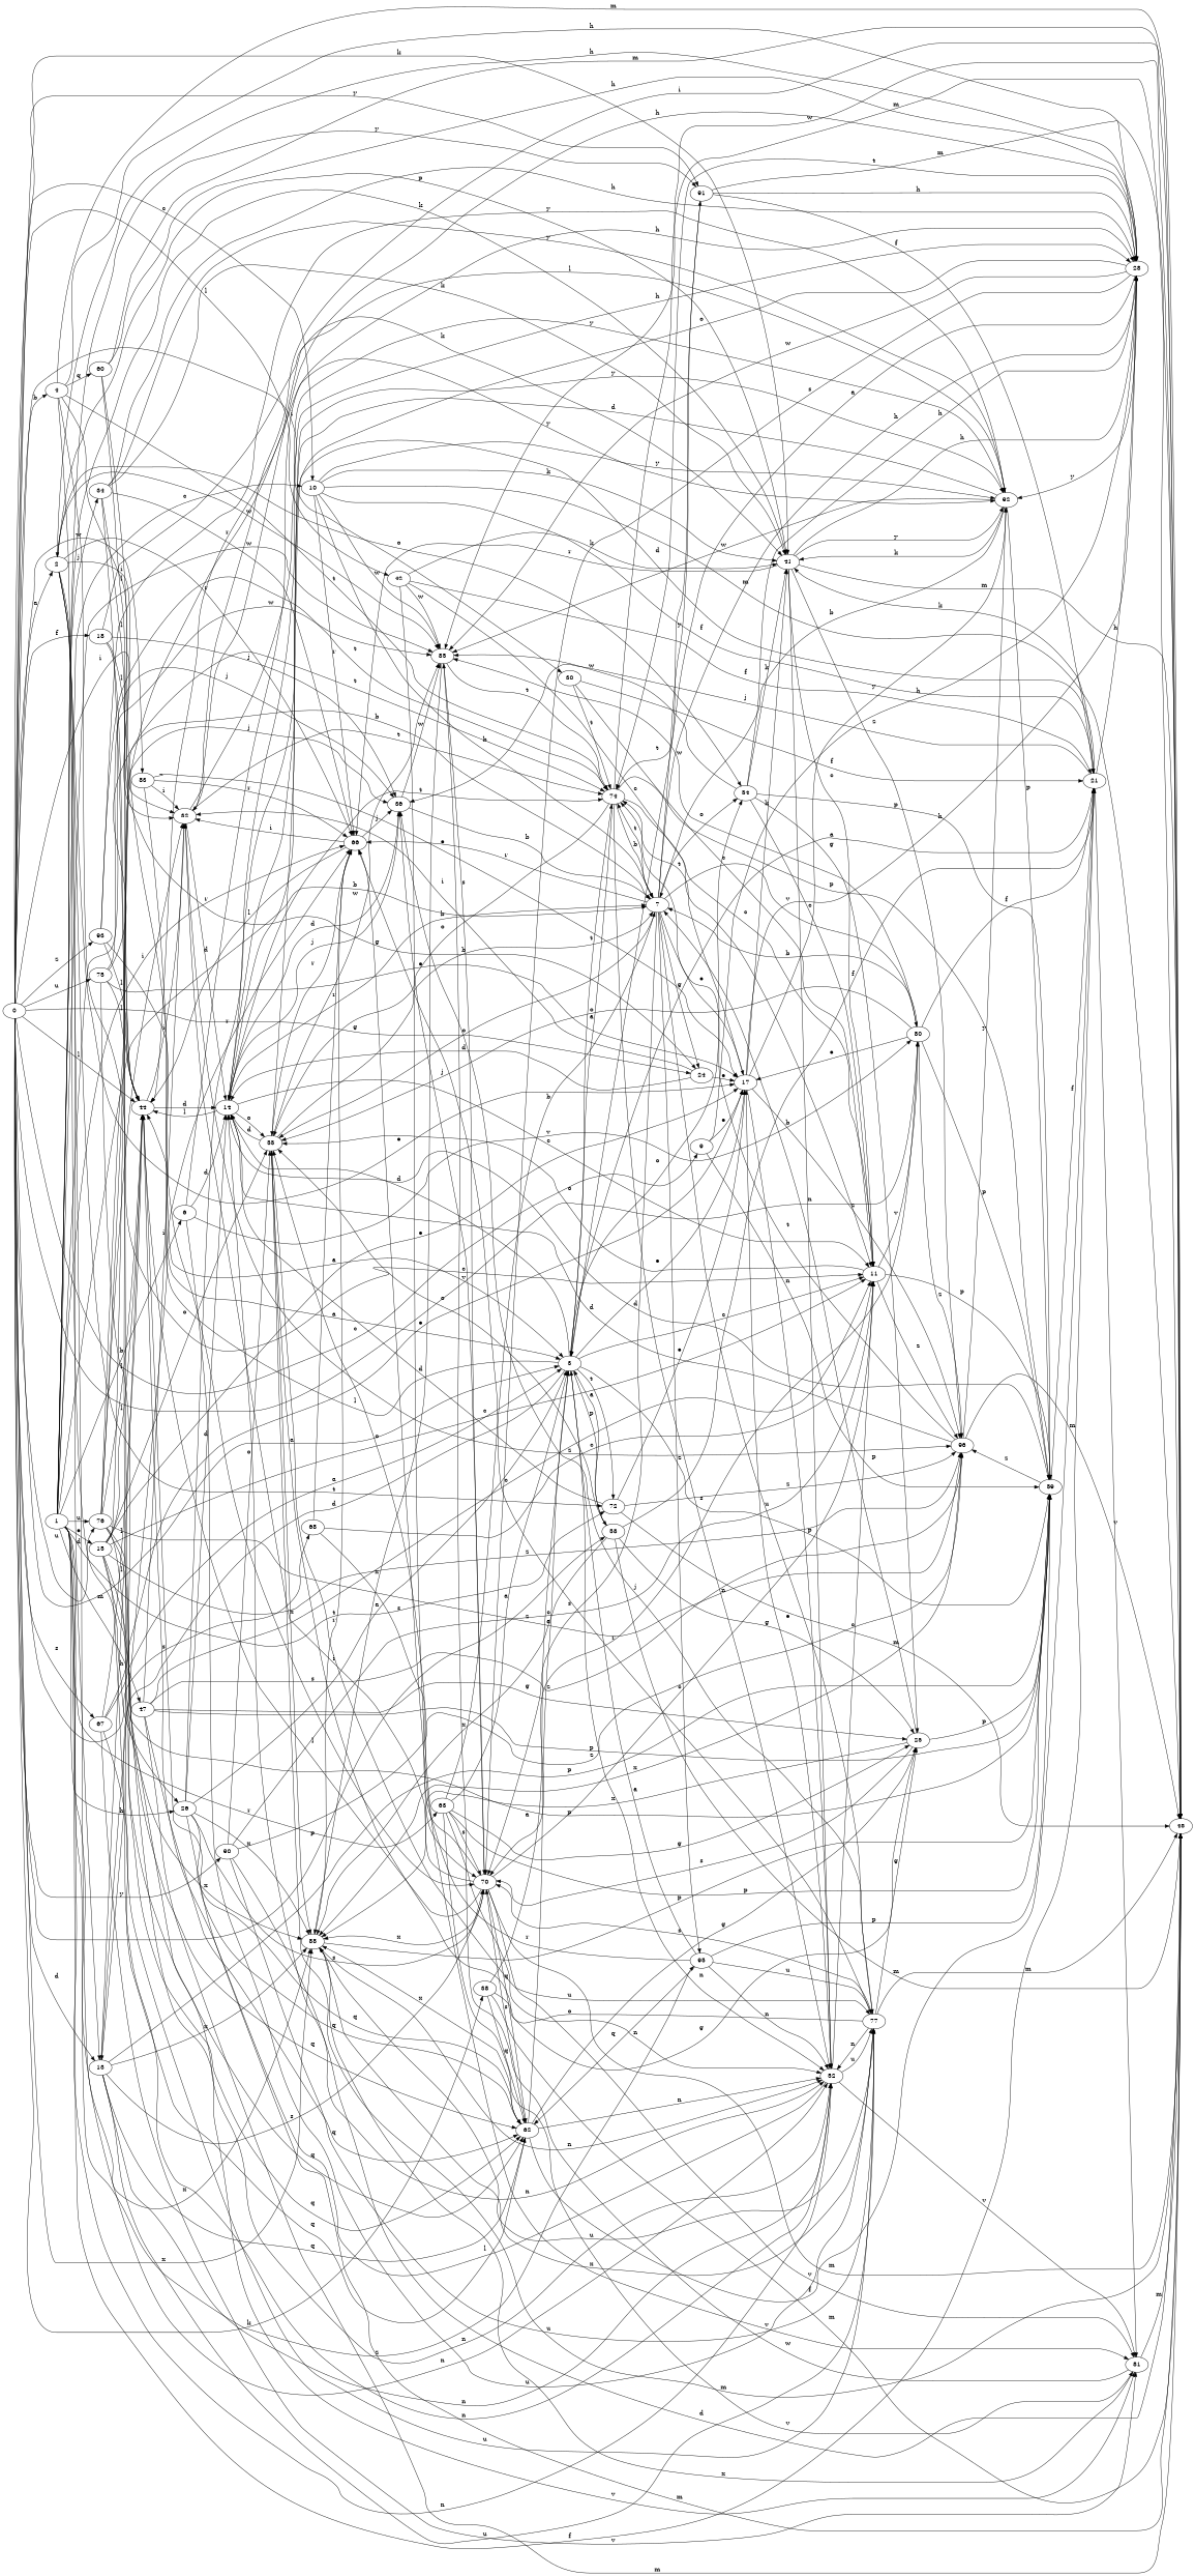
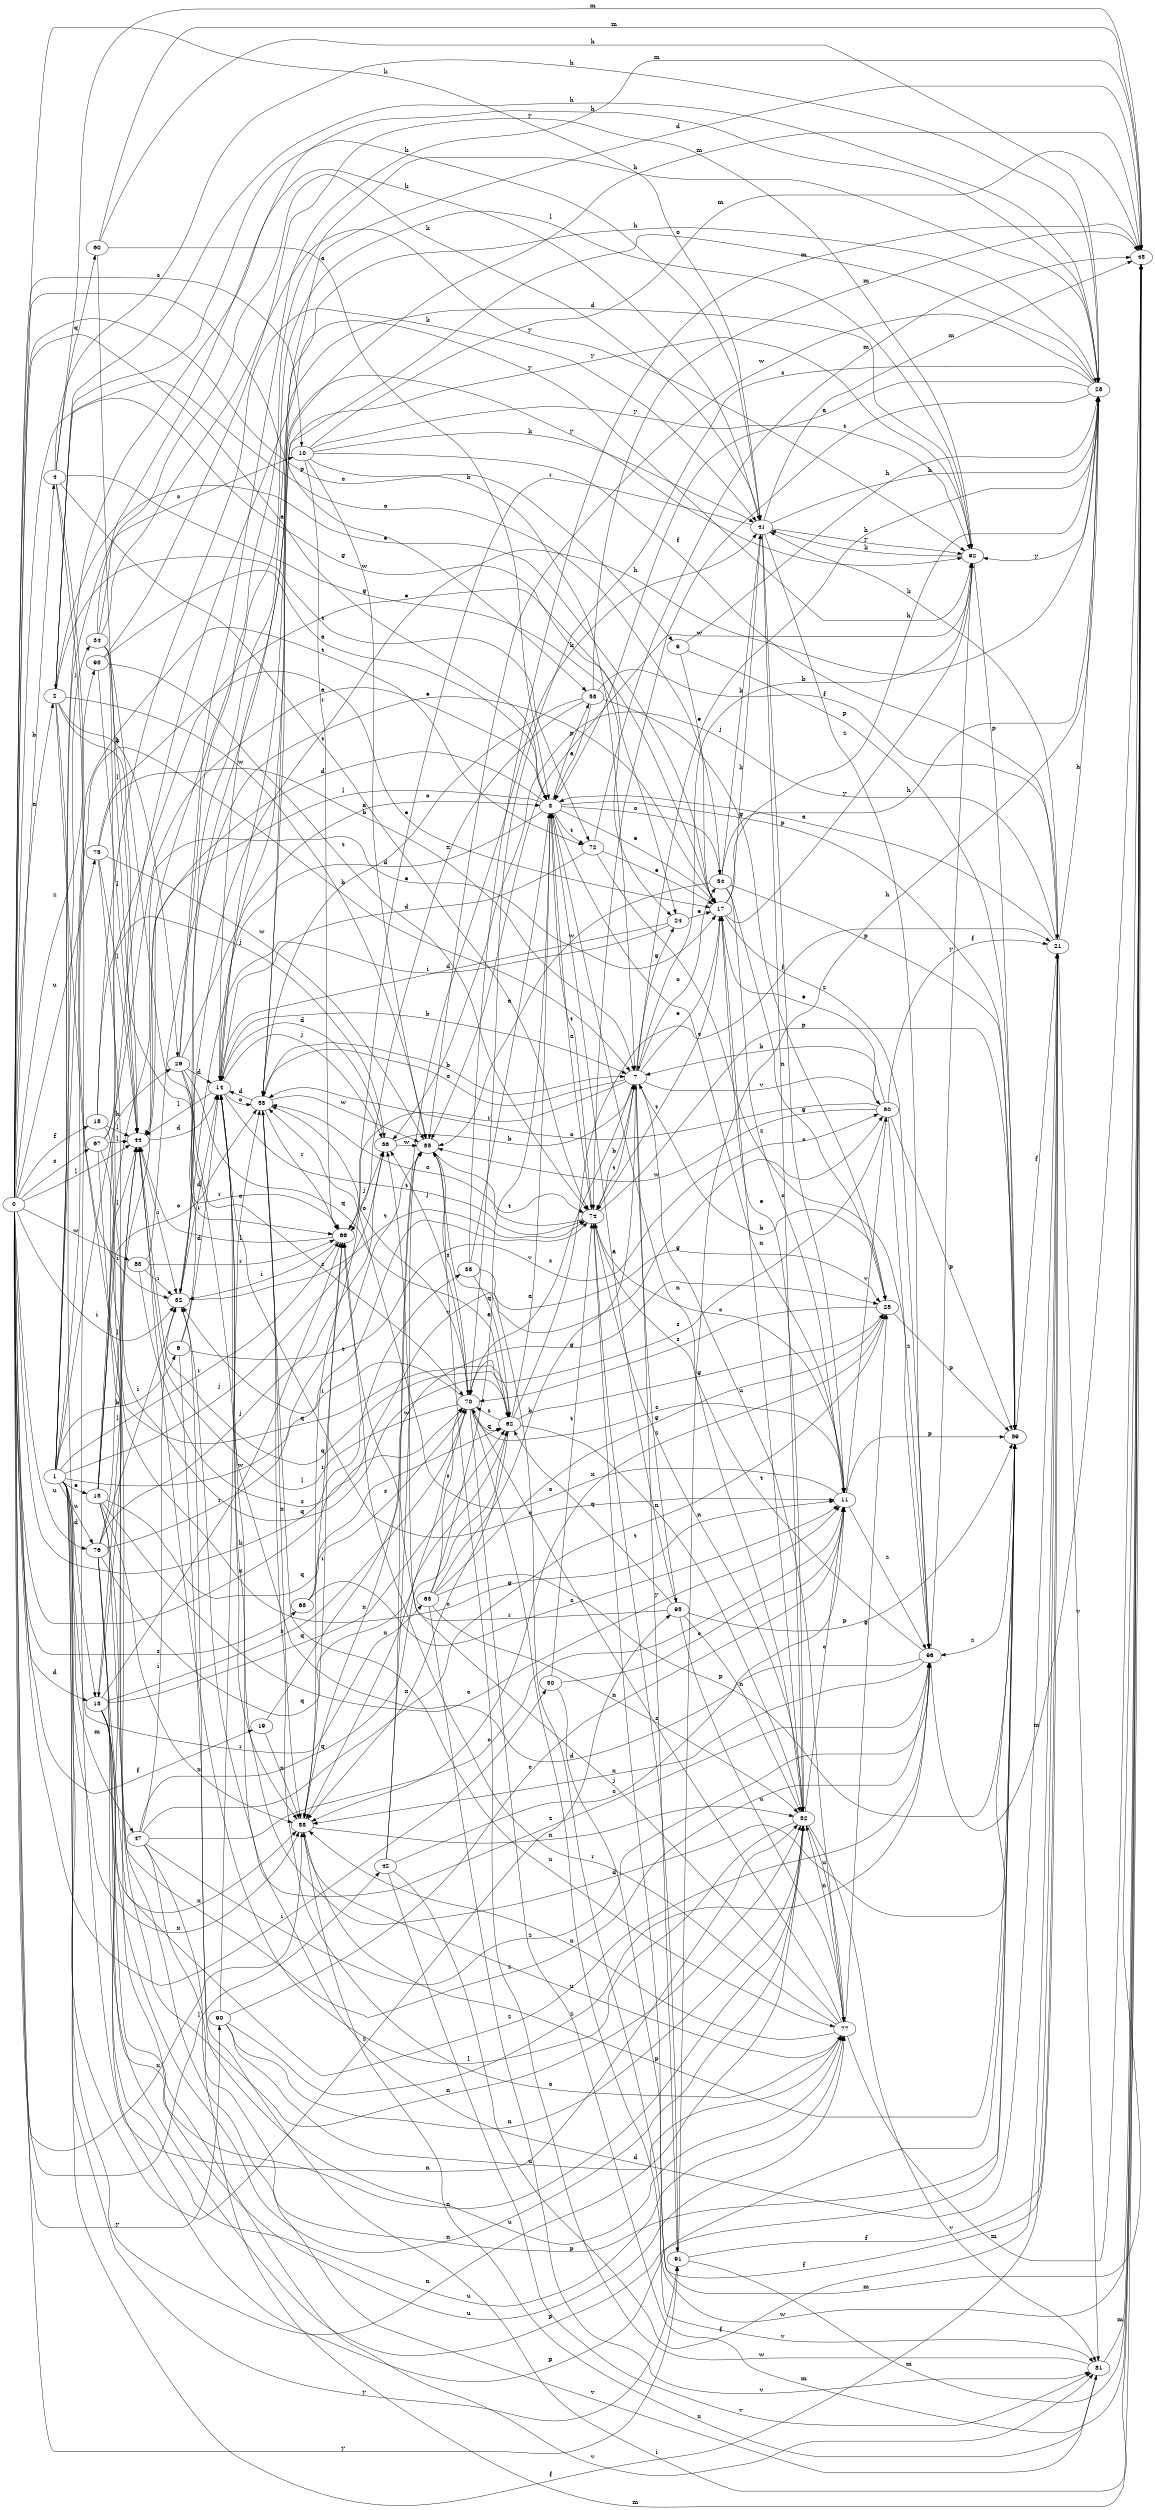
  strict digraph {
    rankdir=LR
    0
    2
    3
    4
    9
    10
    13
    18
+   19
    24
    30
    32
    38
    41
    42
    44
    58
    67
    n19 [label=68]
    75
    76
    80
    83
    88
    90
    91
    93
    26
    66
    72
    85
    17
    54
    52
    11
    14
    59
    74
    28
    48
    60
    7
    21
    92
    77
    70
    62
    36
    25
    96
    81
    55
    1
    6
    15
    34
    47
    63
    95
    0 -> 2 [label=a]
    0 -> 3 [label=a]
    0 -> 4 [label=b]
    0 -> 9 [label=c]
    0 -> 10 [label=c]
    0 -> 13 [label=d]
    0 -> 18 [label=f]
+   0 -> 19 [label=f]
    0 -> 24 [label=g]
    0 -> 30 [label=i]
    0 -> 32 [label=i]
    0 -> 38 [label=k]
    0 -> 41 [label=k]
    0 -> 42 [label=l]
    0 -> 44 [label=l]
    0 -> 58 [label=p]
    0 -> 67 [label=s]
    0 -> n19 [label=s]
    0 -> 75 [label=u]
    0 -> 76 [label=u]
    0 -> 80 [label=v]
    0 -> 83 [label=w]
    0 -> 88 [label=x]
    0 -> 90 [label=y]
    0 -> 91 [label=y]
    0 -> 93 [label=z]
    2 -> 13 [label=d]
    2 -> 32 [label=i]
-   2 -> 41 [label=p]
+   2 -> 41 [label=k]
    2 -> 26 [label=h]
    2 -> 66 [label=r]
    2 -> 72 [label=t]
    2 -> 85 [label=w]
    2 -> 17 [label=e]
    2 -> 54 [label=o]
    3 -> 13 [label=d]
    3 -> 44 [label=l]
    3 -> 58 [label=p]
    3 -> 72 [label=t]
    3 -> 17 [label=e]
    3 -> 54 [label=o]
    3 -> 52 [label=n]
    3 -> 11 [label=c]
    3 -> 14 [label=d]
    3 -> 59 [label=p]
    3 -> 74 [label=t]
    4 -> 24 [label=g]
    4 -> 52 [label=n]
    4 -> 11 [label=c]
    4 -> 74 [label=t]
    4 -> 28 [label=h]
    4 -> 48 [label=m]
    4 -> 60 [label=q]
    9 -> 17 [label=e]
    9 -> 59 [label=p]
    9 -> 28 [label=h]
    10 -> 41 [label=k]
    10 -> 66 [label=r]
    10 -> 85 [label=w]
    10 -> 48 [label=m]
    10 -> 7 [label=b]
    10 -> 21 [label=f]
    10 -> 92 [label=y]
    13 -> 44 [label=l]
    13 -> 88 [label=x]
    13 -> 66 [label=r]
    13 -> 52 [label=n]
    13 -> 59 [label=p]
    13 -> 77 [label=u]
    13 -> 70 [label=s]
    13 -> 62 [label=q]
    18 -> 41 [label=k]
    18 -> 44 [label=l]
    18 -> 52 [label=n]
    18 -> 36 [label=j]
+   19 -> 88 [label=x]
+   19 -> 25 [label=g]
    24 -> 32 [label=i]
    24 -> 17 [label=e]
    24 -> 14 [label=d]
    30 -> 11 [label=c]
    30 -> 74 [label=t]
    30 -> 21 [label=f]
    32 -> 14 [label=d]
    32 -> 74 [label=t]
    32 -> 28 [label=h]
    32 -> 92 [label=y]
    32 -> 96 [label=z]
    38 -> 3 [label=a]
    38 -> 48 [label=m]
    38 -> 62 [label=q]
    38 -> 25 [label=g]
    41 -> 66 [label=r]
    41 -> 52 [label=n]
    41 -> 11 [label=c]
    41 -> 28 [label=h]
    41 -> 48 [label=m]
    41 -> 92 [label=y]
    41 -> 96 [label=z]
    42 -> 41 [label=k]
    42 -> 85 [label=w]
    42 -> 11 [label=c]
    42 -> 21 [label=f]
    42 -> 81 [label=v]
    44 -> 32 [label=i]
    44 -> 14 [label=d]
    44 -> 62 [label=q]
    58 -> 3 [label=a]
    58 -> 88 [label=x]
    58 -> 48 [label=m]
    58 -> 21 [label=f]
    58 -> 25 [label=g]
    58 -> 55 [label=o]
    67 -> 3 [label=a]
    67 -> 44 [label=l]
    67 -> 17 [label=e]
    67 -> 62 [label=q]
    67 -> 81 [label=v]
    n19 -> 66 [label=r]
    n19 -> 11 [label=c]
    n19 -> 70 [label=s]
    75 -> 44 [label=l]
    75 -> 85 [label=w]
    75 -> 17 [label=e]
    75 -> 7 [label=b]
    75 -> 62 [label=q]
    76 -> 32 [label=i]
    76 -> 44 [label=l]
    76 -> 59 [label=p]
    76 -> 74 [label=t]
    76 -> 77 [label=u]
    76 -> 62 [label=q]
    76 -> 36 [label=j]
    76 -> 96 [label=z]
    80 -> 85 [label=w]
    80 -> 17 [label=e]
    80 -> 59 [label=p]
    80 -> 7 [label=b]
    80 -> 21 [label=f]
    80 -> 70 [label=s]
    80 -> 96 [label=z]
    80 -> 55 [label=o]
    83 -> 32 [label=i]
    83 -> 66 [label=r]
    83 -> 17 [label=e]
    83 -> 70 [label=s]
    88 -> 66 [label=r]
    88 -> 52 [label=n]
    88 -> 59 [label=p]
    88 -> 77 [label=u]
    90 -> 52 [label=n]
    90 -> 11 [label=c]
    90 -> 77 [label=u]
    90 -> 96 [label=z]
    90 -> 55 [label=o]
    91 -> 74 [label=t]
    91 -> 28 [label=h]
    91 -> 48 [label=m]
    91 -> 21 [label=f]
    93 -> 3 [label=a]
    93 -> 44 [label=l]
    93 -> 74 [label=t]
    93 -> 92 [label=y]
    26 -> 3 [label=a]
    26 -> 88 [label=x]
    26 -> 14 [label=d]
    26 -> 28 [label=h]
    26 -> 48 [label=m]
    26 -> 70 [label=s]
    26 -> 62 [label=q]
    66 -> 32 [label=i]
    66 -> 44 [label=l]
    66 -> 36 [label=j]
    72 -> 17 [label=e]
    72 -> 14 [label=d]
    72 -> 48 [label=m]
    72 -> 96 [label=z]
    85 -> 88 [label=x]
    85 -> 74 [label=t]
    85 -> 70 [label=s]
    17 -> 41 [label=k]
    17 -> 52 [label=n]
    17 -> 74 [label=t]
    17 -> 28 [label=h]
    17 -> 92 [label=y]
    17 -> 96 [label=z]
    54 -> 41 [label=k]
    54 -> 85 [label=w]
    54 -> 11 [label=c]
    54 -> 59 [label=p]
    54 -> 28 [label=h]
    54 -> 25 [label=g]
    52 -> 44 [label=l]
    52 -> 17 [label=e]
    52 -> 11 [label=c]
    52 -> 77 [label=u]
    52 -> 81 [label=v]
    11 -> 80 [label=v]
    11 -> 59 [label=p]
    11 -> 96 [label=z]
    11 -> 55 [label=o]
    14 -> 44 [label=l]
    14 -> 11 [label=c]
    14 -> 74 [label=t]
    14 -> 7 [label=b]
    14 -> 92 [label=y]
    14 -> 36 [label=j]
    14 -> 55 [label=o]
    59 -> 14 [label=d]
    59 -> 21 [label=f]
    59 -> 96 [label=z]
    74 -> 3 [label=a]
    74 -> 52 [label=n]
    74 -> 11 [label=c]
    74 -> 59 [label=p]
    74 -> 48 [label=m]
    74 -> 7 [label=b]
    74 -> 55 [label=o]
    28 -> 2 [label=h]
    28 -> 3 [label=a]
    28 -> 85 [label=w]
    28 -> 74 [label=t]
    28 -> 92 [label=y]
    28 -> 70 [label=s]
    28 -> 55 [label=o]
    48 -> 32 [label=i]
    48 -> 85 [label=w]
    48 -> 14 [label=d]
    60 -> 3 [label=a]
    60 -> 44 [label=l]
    60 -> 28 [label=h]
    60 -> 48 [label=m]
    7 -> 24 [label=g]
    7 -> 80 [label=v]
    7 -> 91 [label=y]
    7 -> 66 [label=r]
    7 -> 17 [label=e]
    7 -> 54 [label=o]
    7 -> 74 [label=t]
    7 -> 28 [label=h]
    7 -> 77 [label=u]
    7 -> 70 [label=s]
    7 -> 55 [label=o]
    7 -> 95 [label=z]
    21 -> 3 [label=a]
    21 -> 41 [label=k]
    21 -> 14 [label=d]
    21 -> 28 [label=h]
    21 -> 36 [label=j]
    21 -> 81 [label=v]
    92 -> 41 [label=k]
    92 -> 44 [label=l]
    92 -> 85 [label=w]
    92 -> 14 [label=d]
    92 -> 59 [label=p]
    92 -> 7 [label=b]
    77 -> 88 [label=x]
    77 -> 66 [label=r]
    77 -> 52 [label=n]
    77 -> 48 [label=m]
    77 -> 70 [label=s]
    77 -> 36 [label=j]
    77 -> 25 [label=g]
    77 -> 55 [label=o]
    70 -> 32 [label=i]
    70 -> 44 [label=l]
    70 -> 88 [label=x]
    70 -> 11 [label=c]
    70 -> 48 [label=m]
    70 -> 62 [label=q]
    70 -> 36 [label=j]
    70 -> 81 [label=v]
    70 -> 55 [label=o]
    62 -> 3 [label=a]
    62 -> 88 [label=x]
    62 -> 52 [label=n]
    62 -> 21 [label=f]
    62 -> 70 [label=s]
    62 -> 25 [label=g]
    36 -> 85 [label=w]
    36 -> 14 [label=d]
    36 -> 7 [label=b]
    25 -> 88 [label=x]
    25 -> 59 [label=p]
    25 -> 7 [label=b]
    25 -> 70 [label=s]
    96 -> 88 [label=x]
    96 -> 14 [label=d]
    96 -> 74 [label=t]
    96 -> 48 [label=m]
    96 -> 92 [label=y]
    81 -> 88 [label=x]
    81 -> 85 [label=w]
    81 -> 48 [label=m]
    55 -> 88 [label=x]
    55 -> 66 [label=r]
    55 -> 85 [label=w]
    55 -> 14 [label=d]
    55 -> 48 [label=m]
    55 -> 7 [label=b]
    55 -> 77 [label=u]
    1 -> 10 [label=c]
    1 -> 41 [label=k]
    1 -> 76 [label=u]
    1 -> 88 [label=x]
    1 -> 91 [label=y]
    1 -> 26 [label=h]
    1 -> 66 [label=r]
    1 -> 72 [label=t]
    1 -> 85 [label=w]
    1 -> 52 [label=n]
    1 -> 7 [label=b]
    1 -> 21 [label=f]
    1 -> 36 [label=j]
    1 -> 6 [label=b]
    1 -> 15 [label=e]
    1 -> 34 [label=j]
    1 -> 47 [label=m]
    1 -> 63 [label=r]
    1 -> 95 [label=z]
    6 -> 80 [label=v]
    6 -> 14 [label=d]
    6 -> 28 [label=h]
    6 -> 77 [label=u]
    15 -> 44 [label=l]
    15 -> 88 [label=x]
    15 -> 17 [label=e]
    15 -> 52 [label=n]
    15 -> 11 [label=c]
    15 -> 92 [label=y]
    15 -> 62 [label=q]
    15 -> 96 [label=z]
    15 -> 55 [label=o]
    34 -> 41 [label=k]
    34 -> 44 [label=l]
    34 -> 66 [label=r]
    34 -> 28 [label=h]
    34 -> 92 [label=y]
    34 -> 81 [label=v]
    47 -> 32 [label=i]
    47 -> 11 [label=c]
    47 -> 59 [label=p]
    47 -> 48 [label=m]
    47 -> 62 [label=q]
    47 -> 25 [label=g]
    47 -> 96 [label=z]
    63 -> 3 [label=a]
    63 -> 52 [label=n]
    63 -> 59 [label=p]
    63 -> 7 [label=b]
    63 -> 70 [label=s]
    63 -> 25 [label=g]
    63 -> 81 [label=v]
    95 -> 3 [label=a]
    95 -> 66 [label=r]
    95 -> 52 [label=n]
    95 -> 59 [label=p]
    95 -> 77 [label=u]
    95 -> 62 [label=q]
  }
